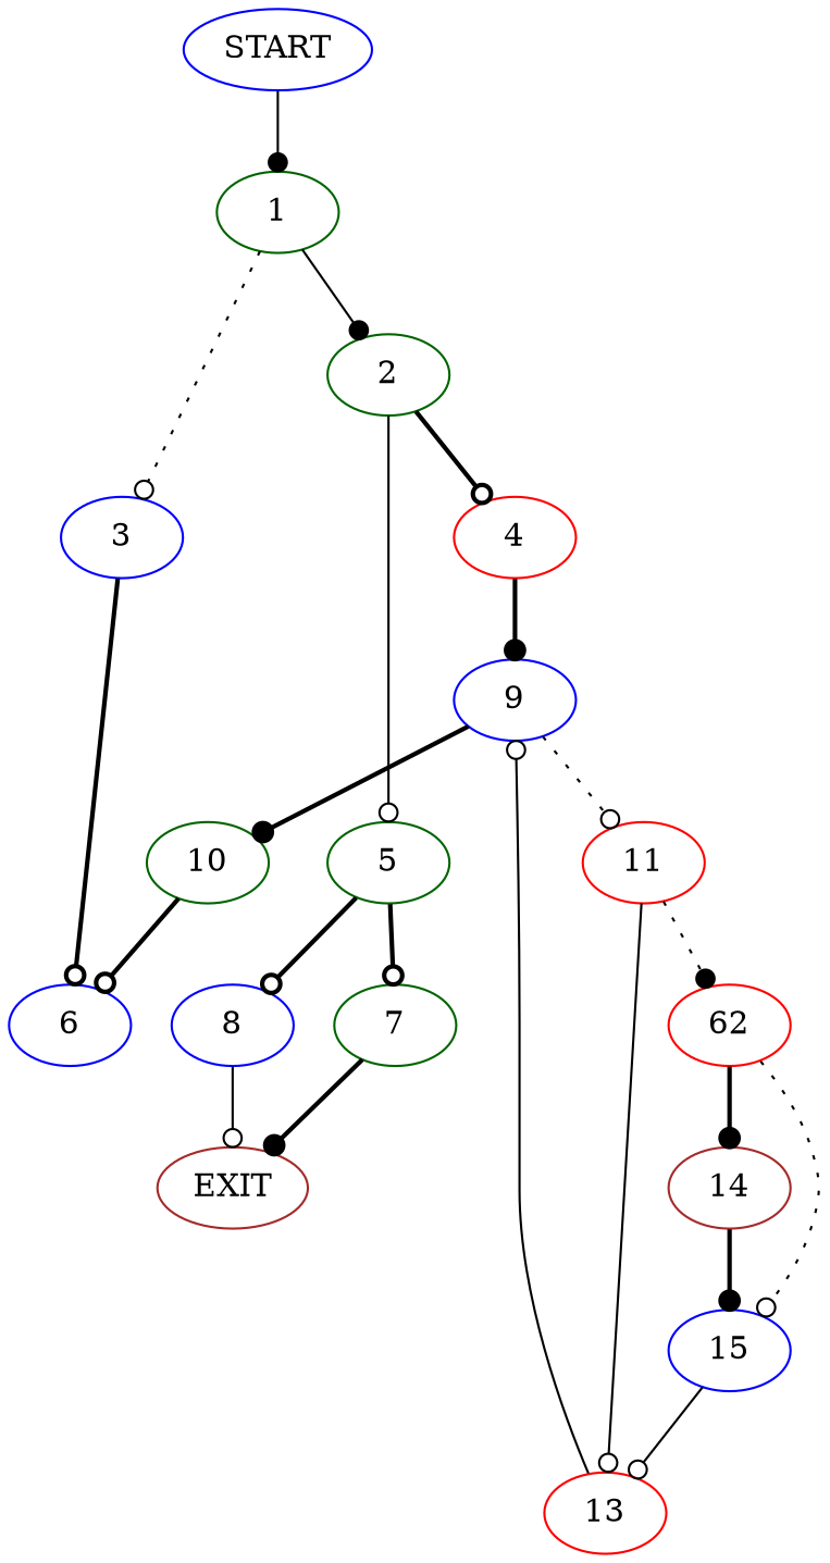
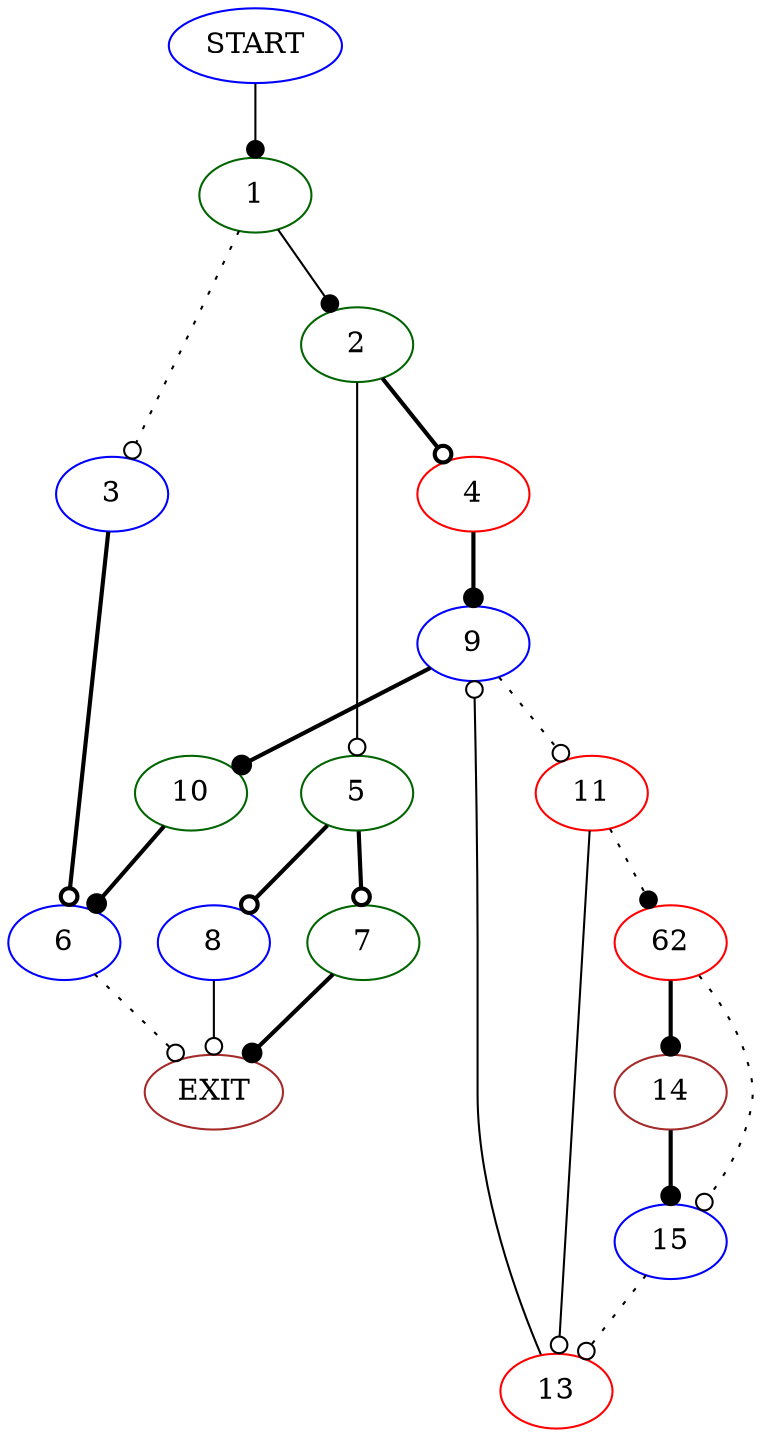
  digraph {
    node [color=blue]
    edge [arrowhead=odot style=bold]
    n1 [label=START]
    1 [color=darkgreen]
    2 [color=darkgreen]
    3
    n5 [color=brown label=EXIT]
    4 [color=red]
    5 [color=darkgreen]
    6
    9
    7 [color=darkgreen]
    8
    10 [color=darkgreen]
    11 [color=red]
    n14 [color=red label=62]
    13 [color=red]
    14 [color=brown]
    15
    n1 -> 1 [arrowhead=dot style=solid]
    1 -> 2 [arrowhead=dot style=solid]
    1 -> 3 [style=dotted]
    2 -> 4
    2 -> 5 [style=solid]
    3 -> 6
    4 -> 9 [arrowhead=dot]
    5 -> 7
    5 -> 8
+   6 -> n5 [style=dotted]
    9 -> 10 [arrowhead=dot]
    9 -> 11 [style=dotted]
    7 -> n5 [arrowhead=dot]
    8 -> n5 [style=solid]
-   10 -> 6
+   10 -> 6 [arrowhead=dot]
    11 -> n14 [arrowhead=dot style=dotted]
    11 -> 13 [style=solid]
    n14 -> 14 [arrowhead=dot]
    n14 -> 15 [style=dotted]
    13 -> 9 [style=solid]
    14 -> 15 [arrowhead=dot]
-   15 -> 13 [style=solid]
+   15 -> 13 [style=dotted]
  }
